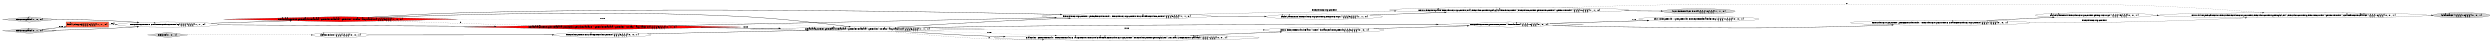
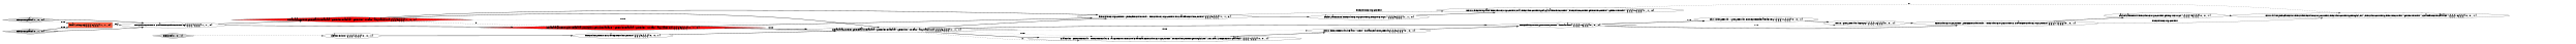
  digraph {
    rankdir=LR
    node [fillcolor=white shape=ellipse style=filled]
    edge [style=bold]
    n1 [label="return executeUpdate(executionGroupContext,null,executionContext.getSqlStatementContext(),executionContext.getRouteContext().getRouteUnits())@@@10@@@['1', '1', '0']"]
    n2 [label="return driverJDBCExecutor.execute(executionGroupContext,executionContext.getLogicSQL(),executionContext.getRouteContext().getRouteUnits(),createExecuteCallback())@@@16@@@['0', '0', '1']"]
-   n3 [fillcolor=lightgray label="{currentResultSet = null}@@@12@@@['1', '1', '0']"]
-   n4 [fillcolor=lightgray label="{clearBatch()}@@@18@@@['0', '0', '1']"]
    n5 [label="ExecutionGroupContext<JDBCExecutionUnit> executionGroupContext = createExecutionContext()@@@8@@@['1', '1', '0']"]
    n6 [label="cacheStatements(executionGroupContext.getInputGroups())@@@9@@@['1', '1', '0']"]
    n7 [label="executionContext.getRouteContext().isFederated()@@@10@@@['0', '0', '1']" shape=diamond]
    n8 [label="List<QueryResult> queryResults = executeFederatedQuery()@@@11@@@['0', '0', '1']"]
+   n9 [label="return !queryResults.isEmpty()@@@12@@@['0', '0', '1']"]
    n10 [label="ExecutionGroupContext<JDBCExecutionUnit> executionGroupContext = createExecutionGroupContext()@@@14@@@['0', '0', '1']"]
    n11 [label="cacheStatements(executionGroupContext.getInputGroups())@@@15@@@['0', '0', '1']"]
    n12 [fillcolor=tomato label="final String sql@@@2@@@['1', '1', '0']" shape=box]
    n13 [label="executionContext = createExecutionContext(sql)@@@4@@@['1', '1', '0']"]
    n14 [fillcolor=red label="metaDataContexts.getMetaData(connection.getSchemaName()).getRuleMetaData().getRules().stream().anyMatch(null)@@@5@@@['0', '1', '0']" shape=diamond]
    n15 [fillcolor=red label="metaDataContexts.getDefaultMetaData().getRuleMetaData().getRules().stream().anyMatch(null)@@@5@@@['1', '0', '0']" shape=diamond]
    n16 [label="metaDataContexts.getDefaultMetaData().getRuleMetaData().getRules().stream().anyMatch(null)@@@6@@@['1', '1', '1']" shape=diamond]
    n17 [fillcolor=lightgray label="execute['0', '0', '1']" shape=diamond]
    n18 [label="clearPrevious()@@@4@@@['0', '0', '1']"]
    n19 [label="executionContext = createExecutionContext()@@@5@@@['0', '0', '1']"]
    n20 [label="Collection<ExecuteResult> executeResults = rawExecutor.execute(createRawExecutionGroupContext(),executionContext.getLogicSQL(),new RawSQLExecutorCallback())@@@7@@@['0', '0', '1']"]
    n21 [label="return executeResults.iterator().next() instanceof QueryResult@@@8@@@['0', '0', '1']"]
    n22 [fillcolor=lightgray label="executeUpdate['1', '0', '0']" shape=diamond]
    n23 [fillcolor=lightgray label="executeUpdate['0', '1', '0']" shape=diamond]
    n1 -> n2 [label=0 style=dashed]
-   n1 -> n3
-   n2 -> n4
    n5 -> n1 [label=executionGroupContext style=solid]
    n5 -> n6
    n6 -> n1
    n7 -> n8 [label=true style=dotted]
    n7 -> n8
+   n7 -> n9 [label=true style=dotted]
    n7 -> n10
+   n8 -> n9
+   n9 -> n10
    n10 -> n2 [label=executionGroupContext style=solid]
    n10 -> n11
    n11 -> n2
    n12 -> n13 [label=sql style=solid]
    n13 -> n14
    n13 -> n15
    n14 -> n5
    n14 -> n16
    n14 -> n16 [label=true style=dotted]
    n15 -> n5
    n15 -> n14 [label=0 style=dashed]
    n15 -> n16
    n15 -> n16 [label=true style=dotted]
    n16 -> n5
    n16 -> n7
    n16 -> n20
    n16 -> n20 [label=0 style=dashed]
    n16 -> n20 [label=true style=dotted]
    n16 -> n21 [label=true style=dotted]
    n17 -> n18 [style=dashed]
    n18 -> n19
    n19 -> n16
    n20 -> n21
    n21 -> n7
+   n22 -> n12 [label=true style=dotted]
    n22 -> n13
    n23 -> n12 [label=true]
    n23 -> n13
  }
